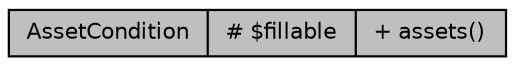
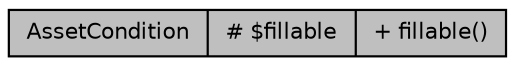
  digraph {
    rankdir=LR
-   n1 [color=black fillcolor=grey75 fontcolor=black fontname=Helvetica fontsize=10 height=0.2 label="{AssetCondition\n|# $fillable\l|+ assets()\l}" shape=record style=filled width=0.4]
+   n1 [color=black fillcolor=grey75 fontcolor=black fontname=Helvetica fontsize=10 height=0.2 label="{AssetCondition\n|# $fillable\l|+ fillable()\l}" shape=record style=filled width=0.4]
  }
